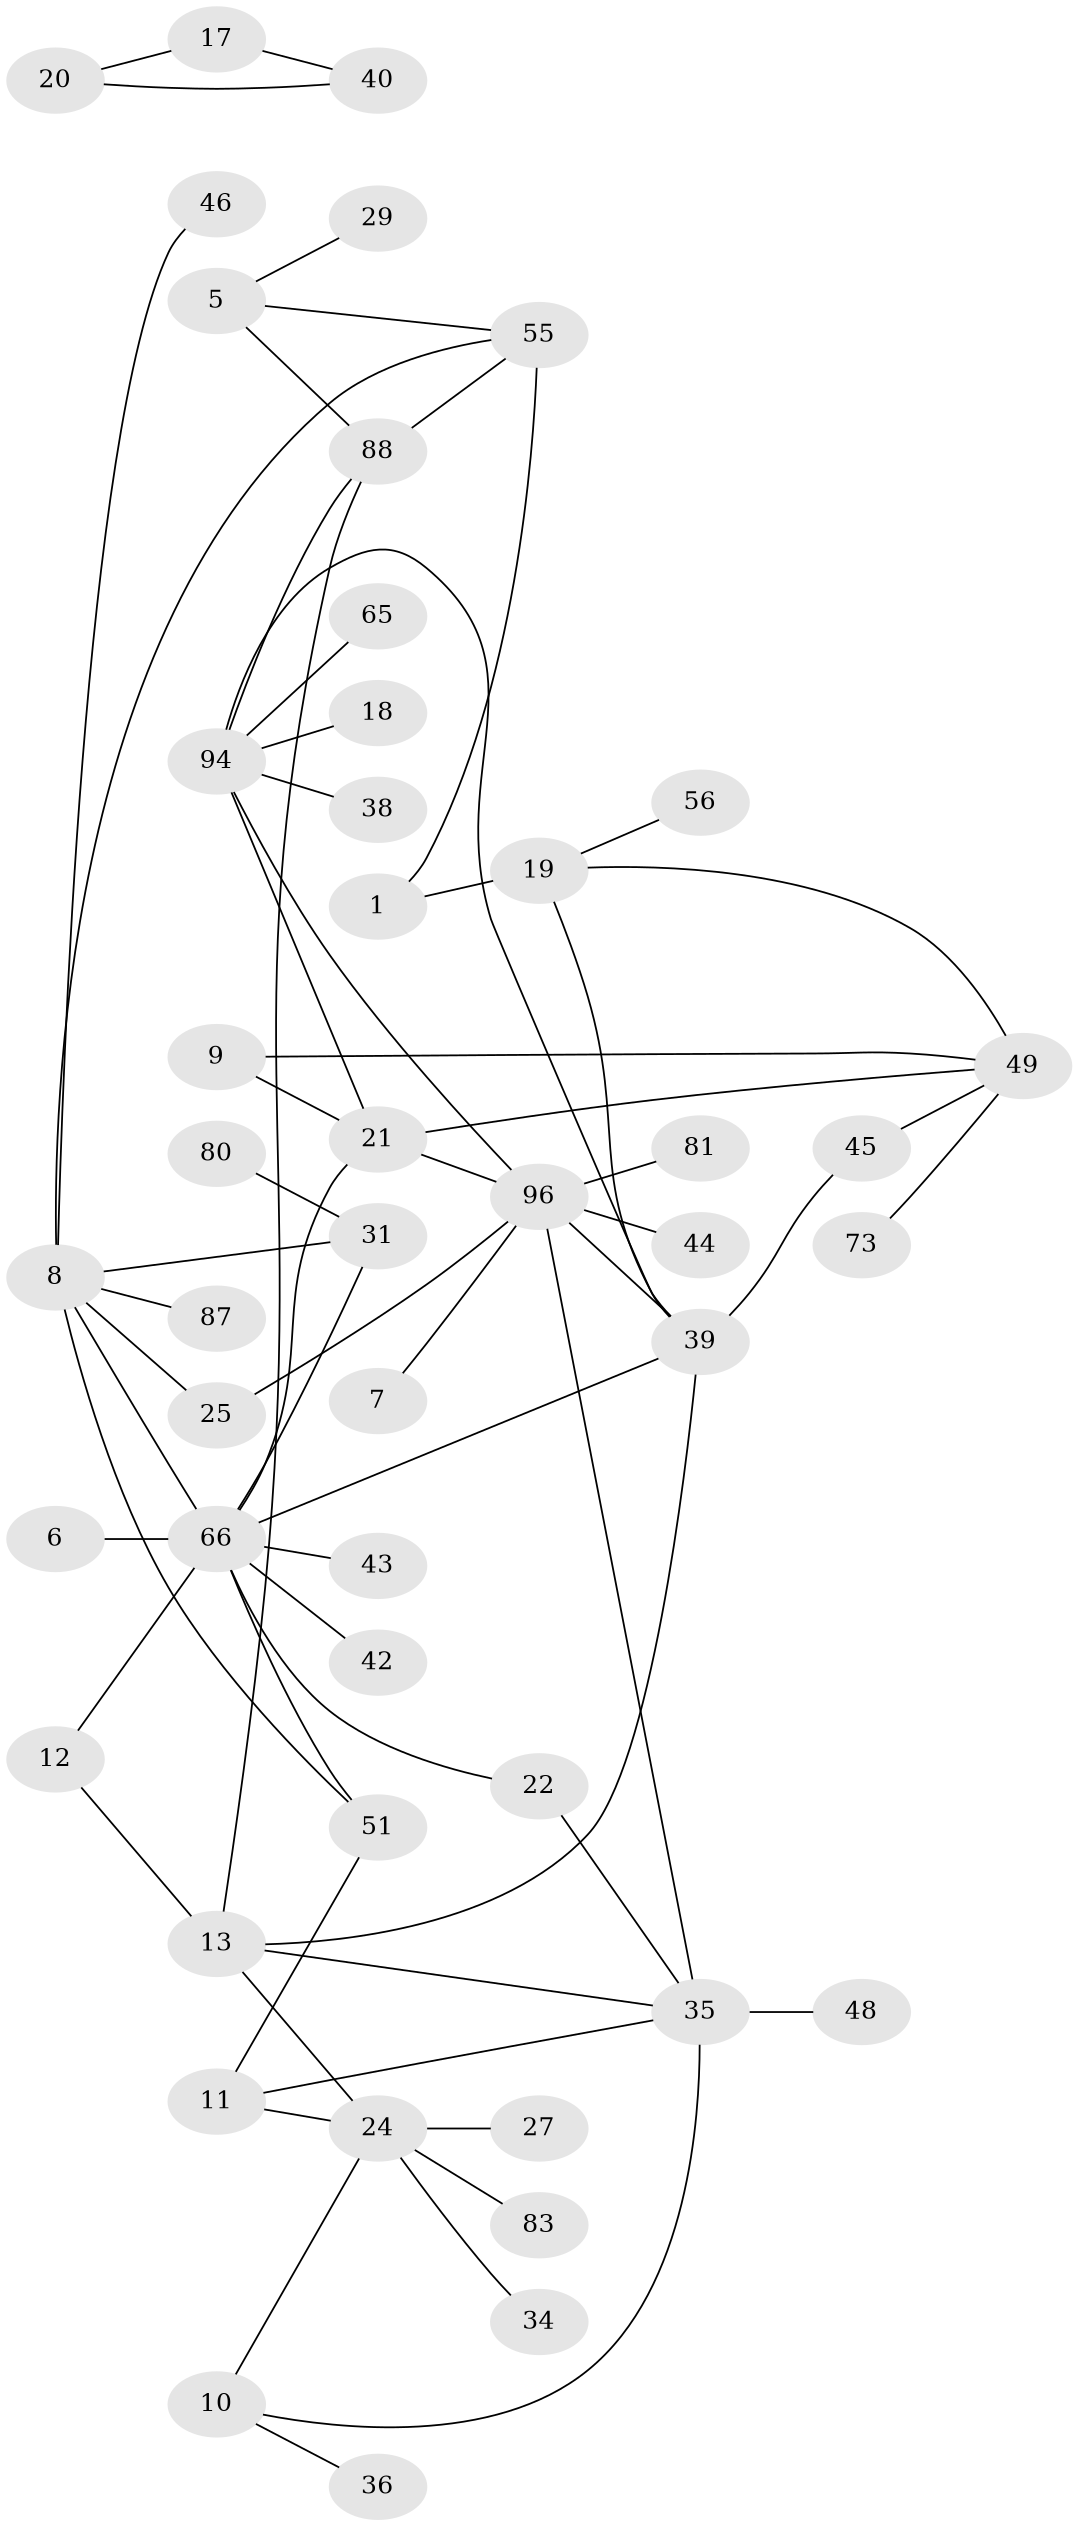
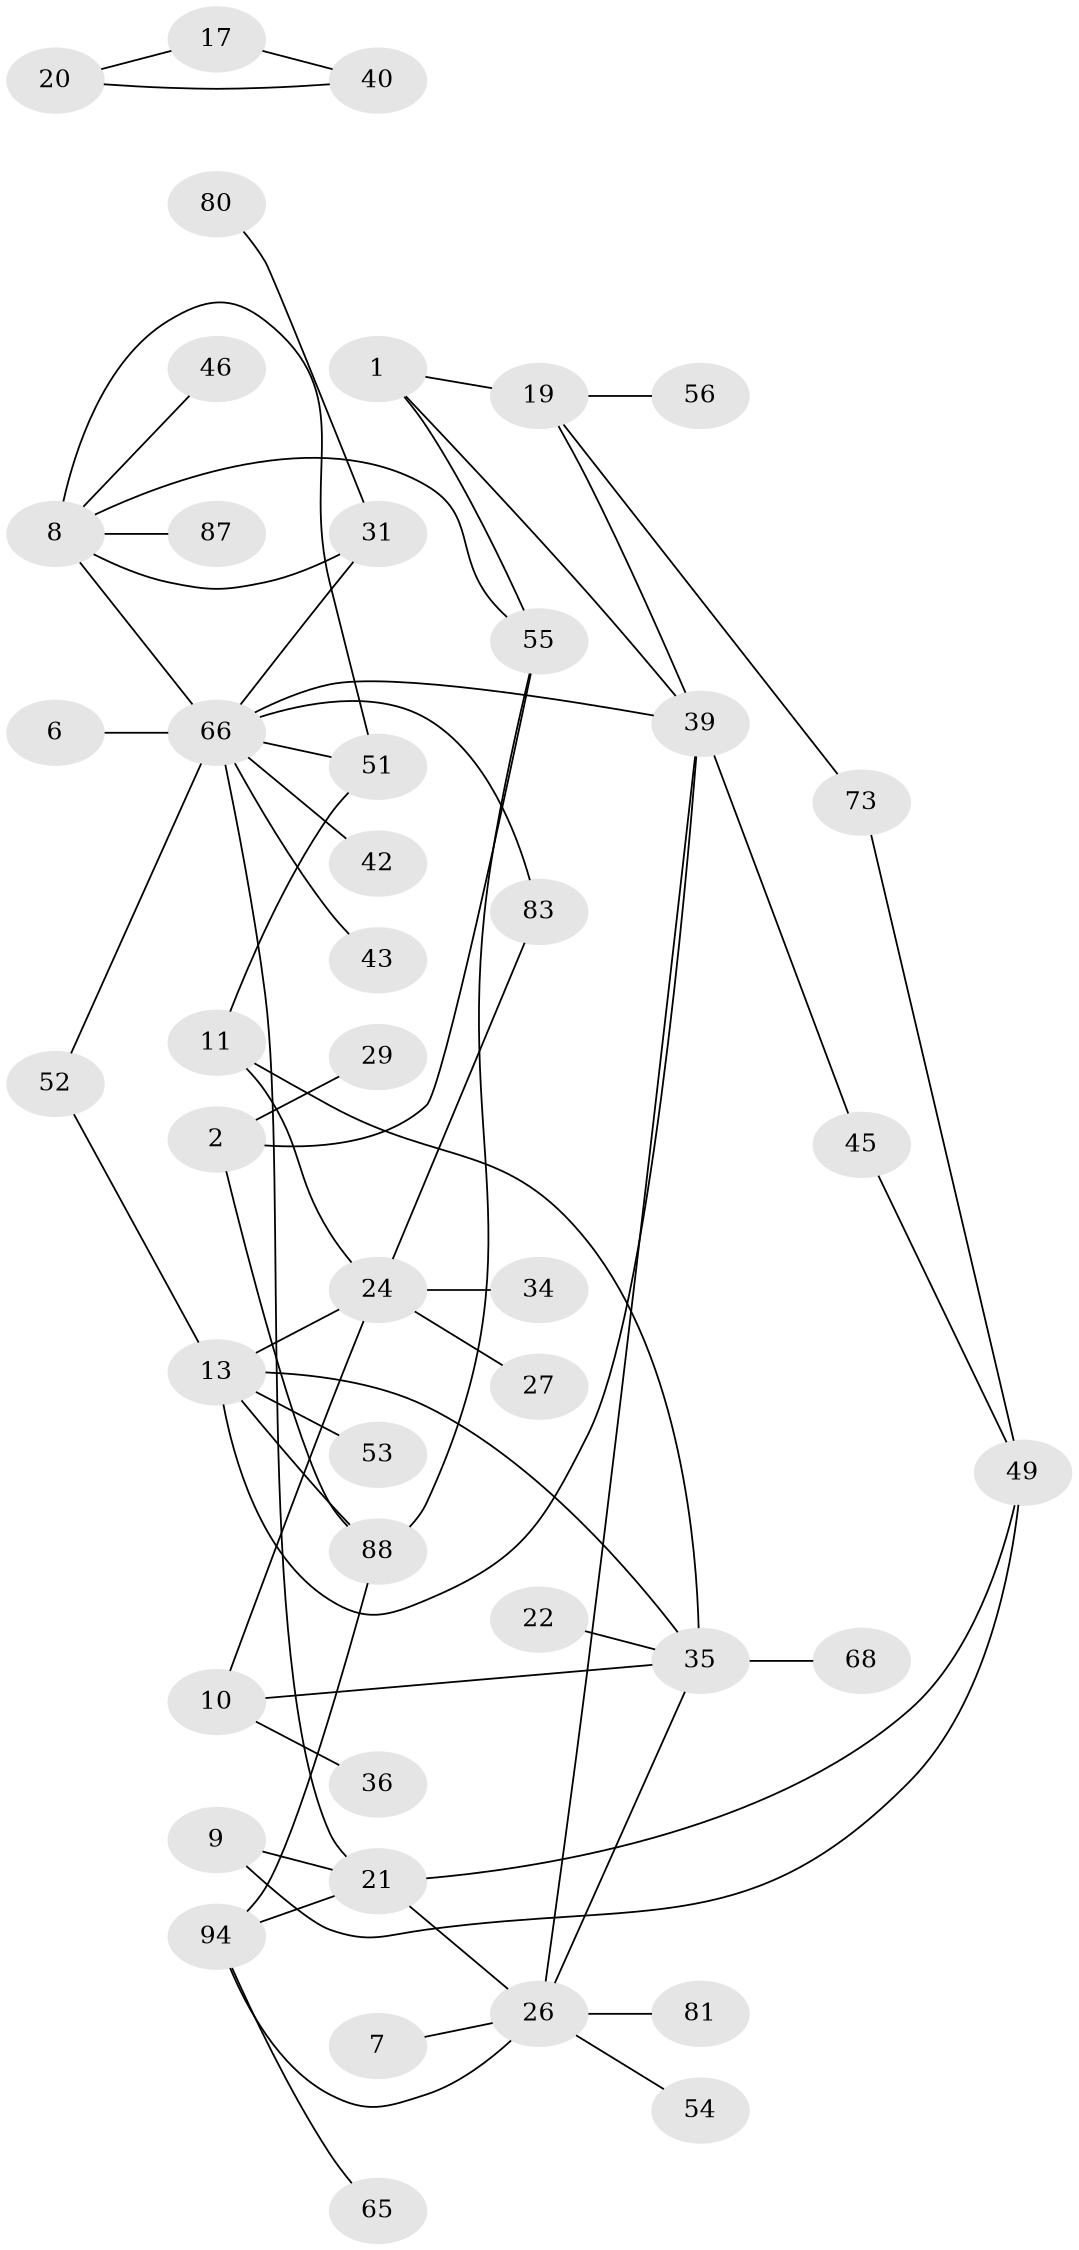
  graph {
    rankdir=LR
    node [color=gray90 style=filled]
    edge [weight=1.0]
    1
    19
    39
    n4 [label=55]
    49
    n6 [label=56]
    45
-   2 [label=5]
+   2
    n9 [label=88]
    29
    17
    40
    n13 [label=94]
-   26 [label=96]
+   26
    21
    n16 [label=65]
-   18
-   38
    35
    n20 [label=81]
-   44
+   44 [label=54]
    n22 [label=66]
    6
    31
    51
    22
    42
    43
    7
    8
-   25
    46
    n33 [label=87]
    9
    10
    24
    36
    27
    n39 [label=83]
    34
    11
    13
-   48
-   12
+   53
+   48 [label=68]
+   12 [label=52]
    20
    n47 [label=73]
    n48 [label=80]
    1 -- 19 [weight=2.0]
-   n13 -- 39 [weight=2.0]
+   1 -- 39 [weight=2.0]
    1 -- n4
    19 -- 39
-   19 -- 49
+   19 -- n47
    19 -- n6
    39 -- 45
    45 -- 49
    2 -- n4 [weight=4.0]
    2 -- n9 [weight=2.0]
    2 -- 29
    n9 -- n4 [weight=2.0]
    17 -- 40
    n13 -- n9
    n13 -- 26
    n13 -- 21 [weight=3.0]
    n13 -- n16
-   n13 -- 18
-   n13 -- 38
    26 -- 39
    26 -- 35
    26 -- n20
    26 -- 44
    21 -- 49
    21 -- 26 [weight=3.0]
    35 -- 48
    n22 -- 39
    n22 -- 21
    n22 -- 31 [weight=2.0]
    n22 -- 51
-   n22 -- 22
+   n22 -- n39
    n22 -- 42
    n22 -- 43
    6 -- n22
    22 -- 35
    7 -- 26
    8 -- n4
    8 -- n22
    8 -- 31 [weight=2.0]
    8 -- 51
-   8 -- 25
    8 -- 46
    8 -- n33
-   25 -- 26
    9 -- 49
    9 -- 21
    10 -- 35 [weight=2.0]
    10 -- 24
    10 -- 36
    24 -- 27
    24 -- n39
    24 -- 34
    11 -- 35
    11 -- 51
    11 -- 24 [weight=2.0]
    13 -- 39
    13 -- n9
    13 -- 35
    13 -- 24 [weight=2.0]
+   13 -- 53
    12 -- n22
    12 -- 13
    20 -- 17
    20 -- 40
    n47 -- 49
    n48 -- 31
  }
